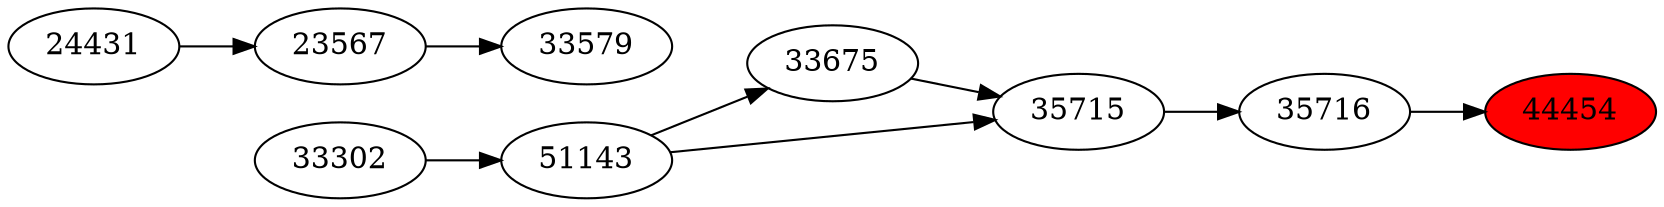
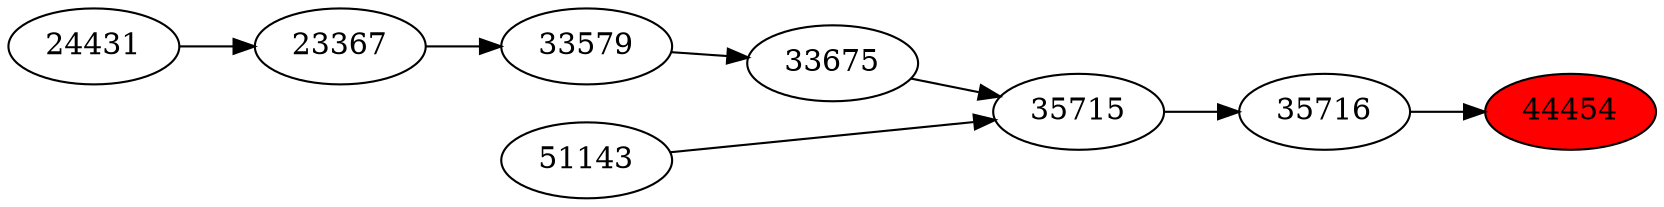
  strict digraph {
    rankdir=LR
    n1 [fillcolor=red label=44454 style=filled]
    n2 [label=35716]
    n3 [label=35715]
    n4 [label=51143]
-   n5 [label=33302]
    n6 [label=33675]
    n7 [label=33579]
-   n8 [label=23567]
+   n8 [label=23367]
    n9 [label=24431]
    n2 -> n1
    n3 -> n2
    n4 -> n3
-   n5 -> n4
    n6 -> n3
-   n4 -> n6
+   n7 -> n6
    n8 -> n7
    n9 -> n8
  }
